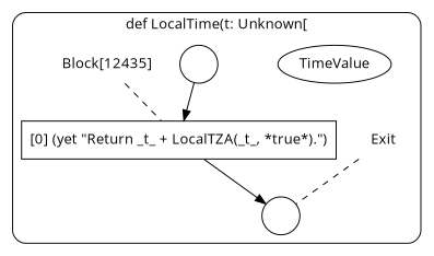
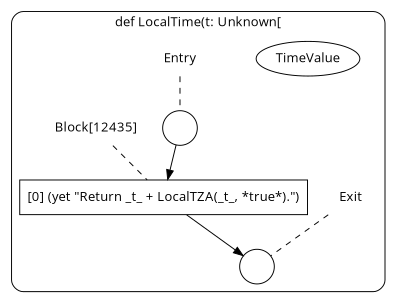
  digraph {
    fontname="Open Sans"
    node [fontname="Open Sans" shape=none]
    edge [arrowhead=none color=black fontname="Open Sans" style=dashed]
    TimeValue [shape=""]
+   n2 [label=<<font color="black">Entry</font>>]
    n3 [color=black fillcolor=white label=" " shape=circle style=filled]
    n4 [color=black fillcolor=white label=<<font color="black">[0] (yet &quot;Return _t_ + LocalTZA(_t_, *true*).&quot;)<BR ALIGN="LEFT"/></font>> shape=box style=filled]
    n5 [color=black fillcolor=white label=" " shape=circle style=filled]
    n6 [label=<<font color="black">Exit</font>>]
    n7 [label=<<font color="black">Block[12435]</font>>]
    subgraph cluster_1 {
      label="def LocalTime(t: Unknown["
      style=rounded
      TimeValue
+     n2
      n3
      n4
      n5
      n6
      n7
    }
+   n2 -> n3
    n3 -> n4 [arrowhead="" style=""]
    n4 -> n5 [arrowhead="" style=""]
    n6 -> n5
    n7 -> n4
  }
